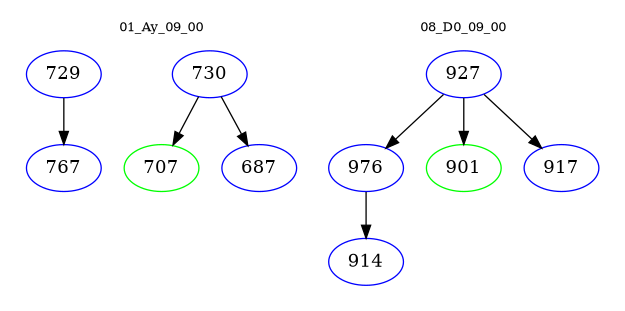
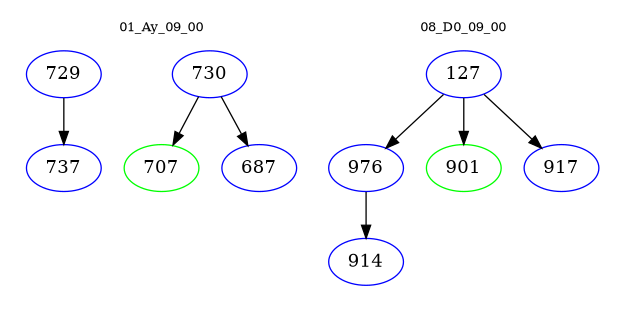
  digraph {
    node [color=blue]
    edge [color=black]
    n1 [label=730]
    n2 [color=green label=707]
    n3 [label=687]
    n4 [label=729]
-   n5 [label=767]
-   n6 [label=927]
+   n5 [label=737]
+   n6 [label=127]
    n7 [label=976]
    n8 [color=green label=901]
    n9 [label=917]
    n10 [label=914]
    subgraph cluster_1 {
      color=white
      fontsize=10
      label="01_Ay_09_00"
      n1
      n2
      n3
      n4
      n5
    }
    subgraph cluster_2 {
      color=white
      fontsize=10
      label="08_D0_09_00"
      n6
      n7
      n8
      n9
      n10
    }
    n1 -> n2
    n1 -> n3
    n4 -> n5
    n6 -> n7
    n6 -> n8
    n6 -> n9
    n7 -> n10
  }
